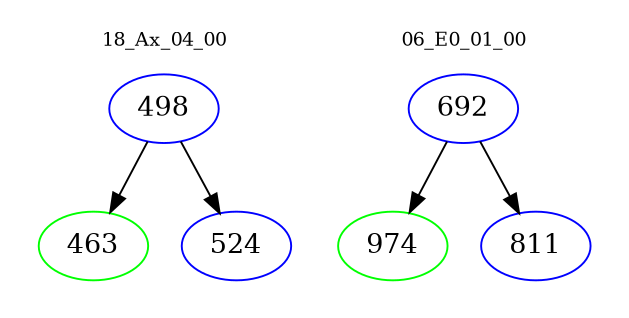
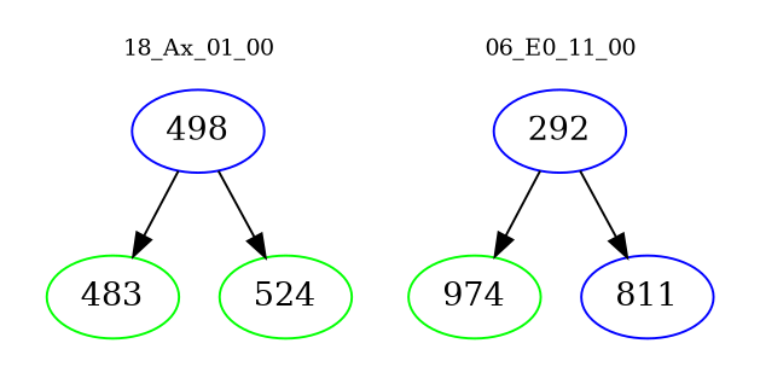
  digraph {
    node [color=blue]
    edge [color=black]
    n1 [label=498]
-   n2 [color=green label=463]
-   n3 [label=524]
-   n4 [label=692]
+   n2 [color=green label=483]
+   n3 [color=green label=524]
+   n4 [label=292]
    n5 [color=green label=974]
    n6 [label=811]
    subgraph cluster_1 {
      color=white
      fontsize=10
-     label="18_Ax_04_00"
+     label="18_Ax_01_00"
      n1
      n2
      n3
    }
    subgraph cluster_2 {
      color=white
      fontsize=10
-     label="06_E0_01_00"
+     label="06_E0_11_00"
      n4
      n5
      n6
    }
    n1 -> n2
    n1 -> n3
    n4 -> n5
    n4 -> n6
  }
